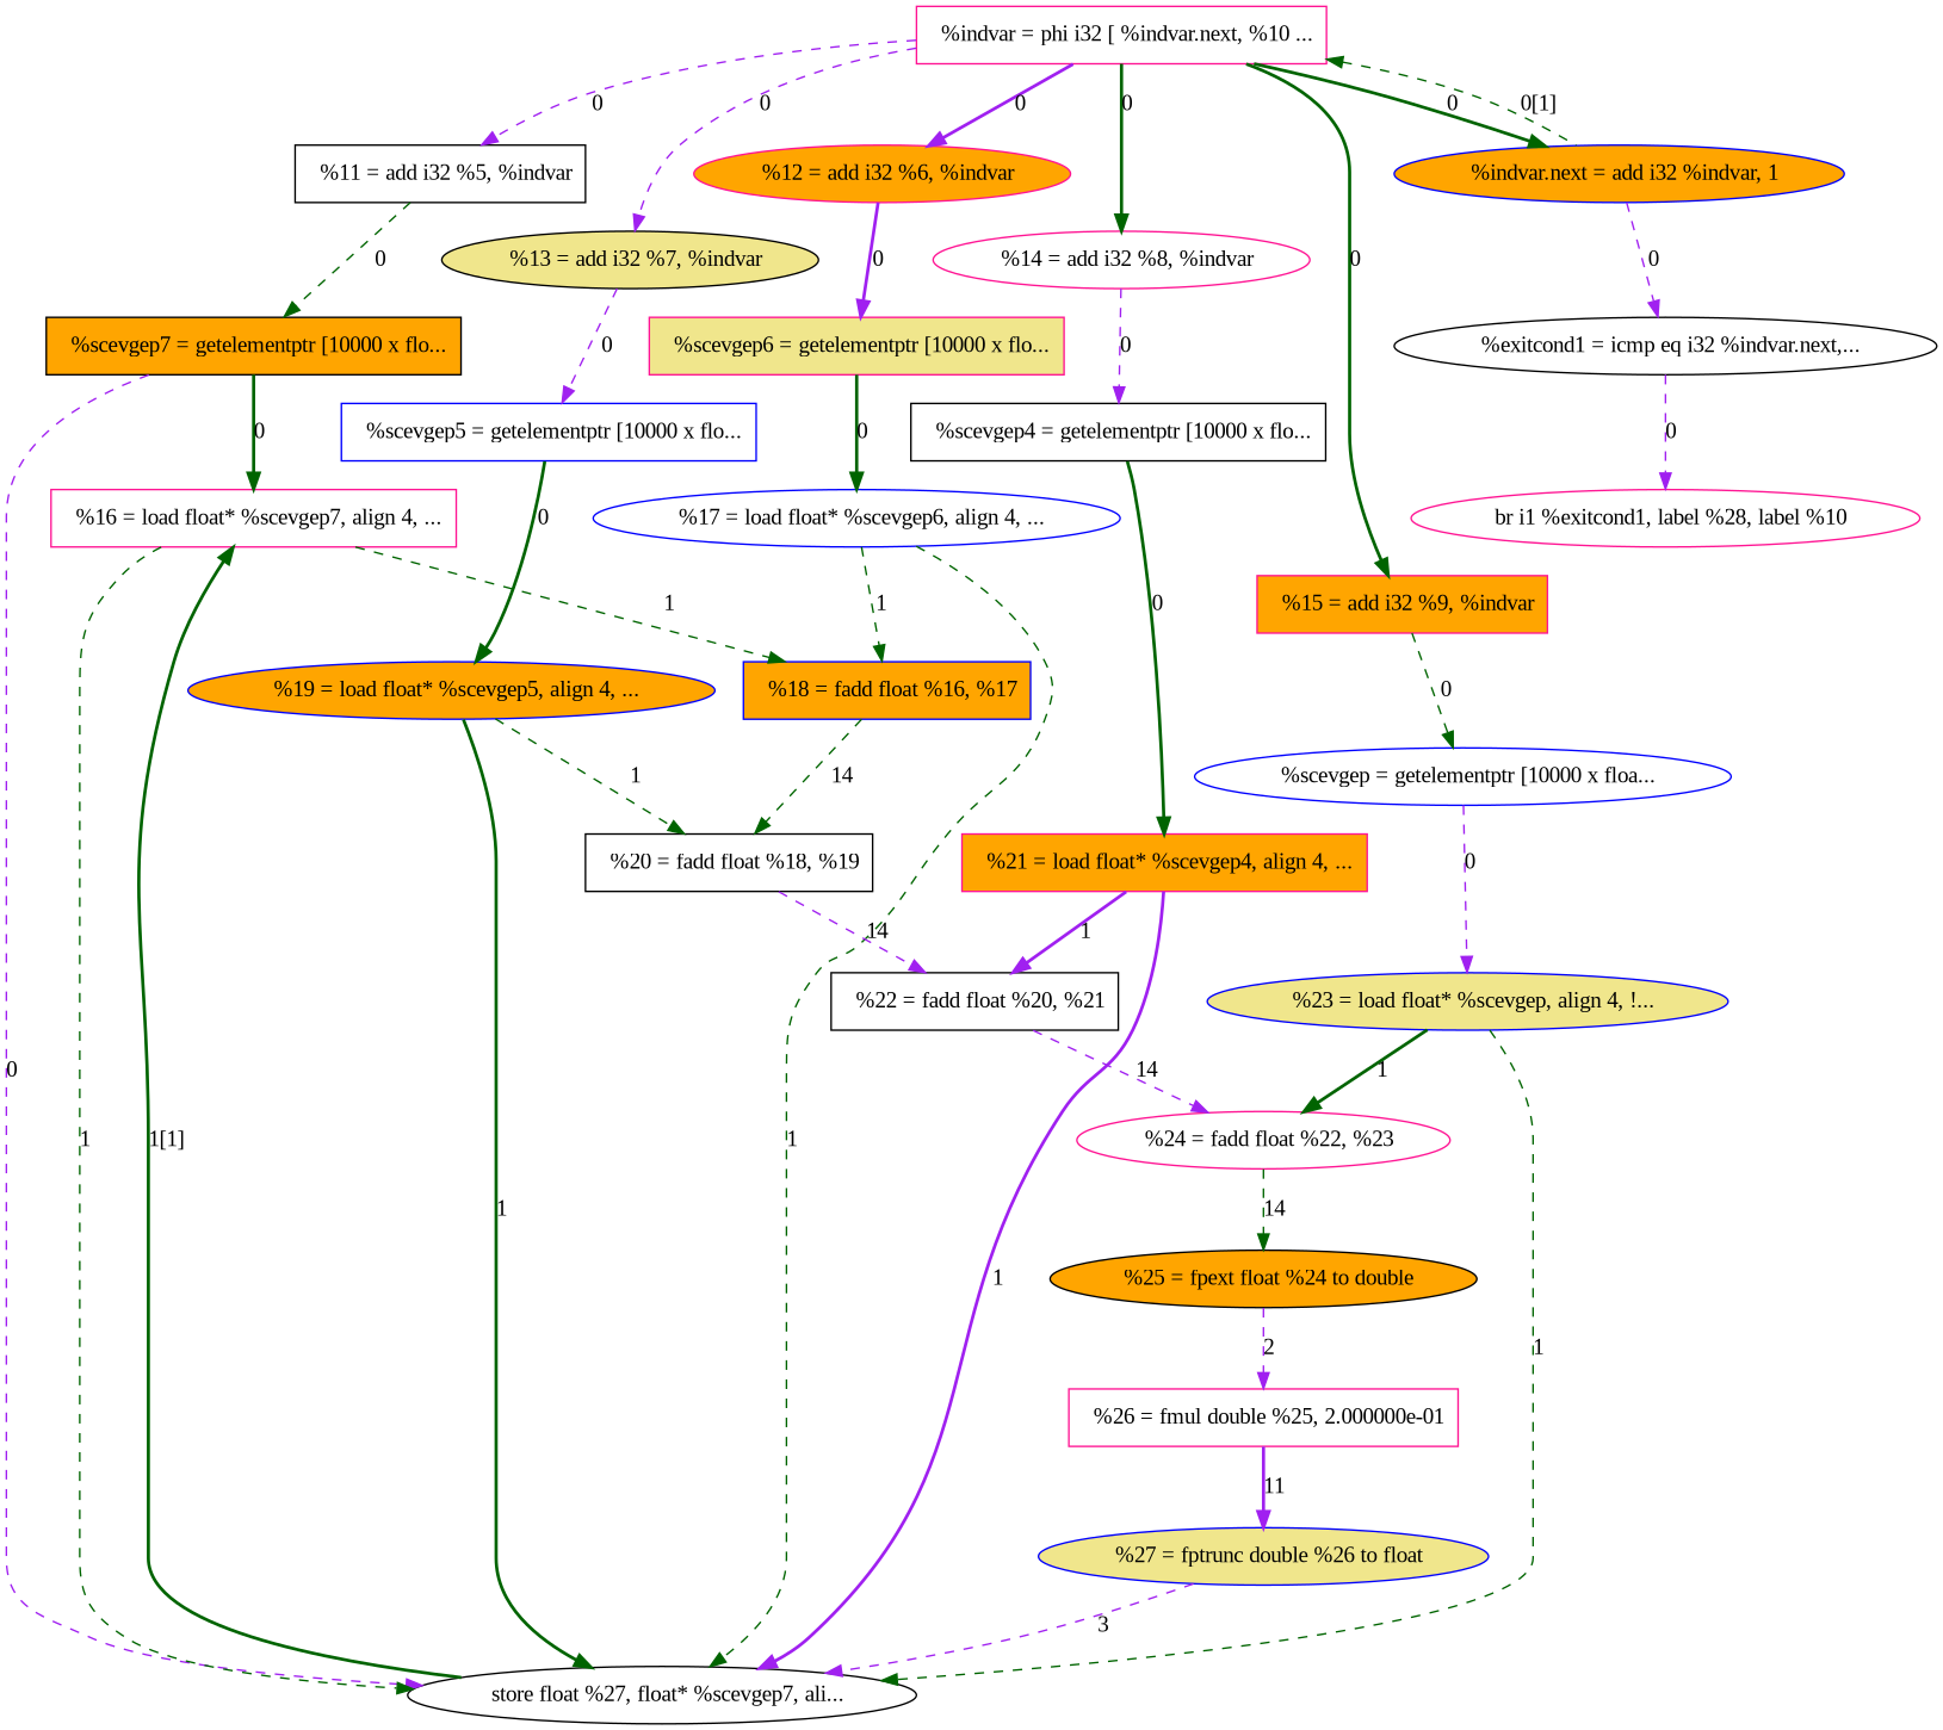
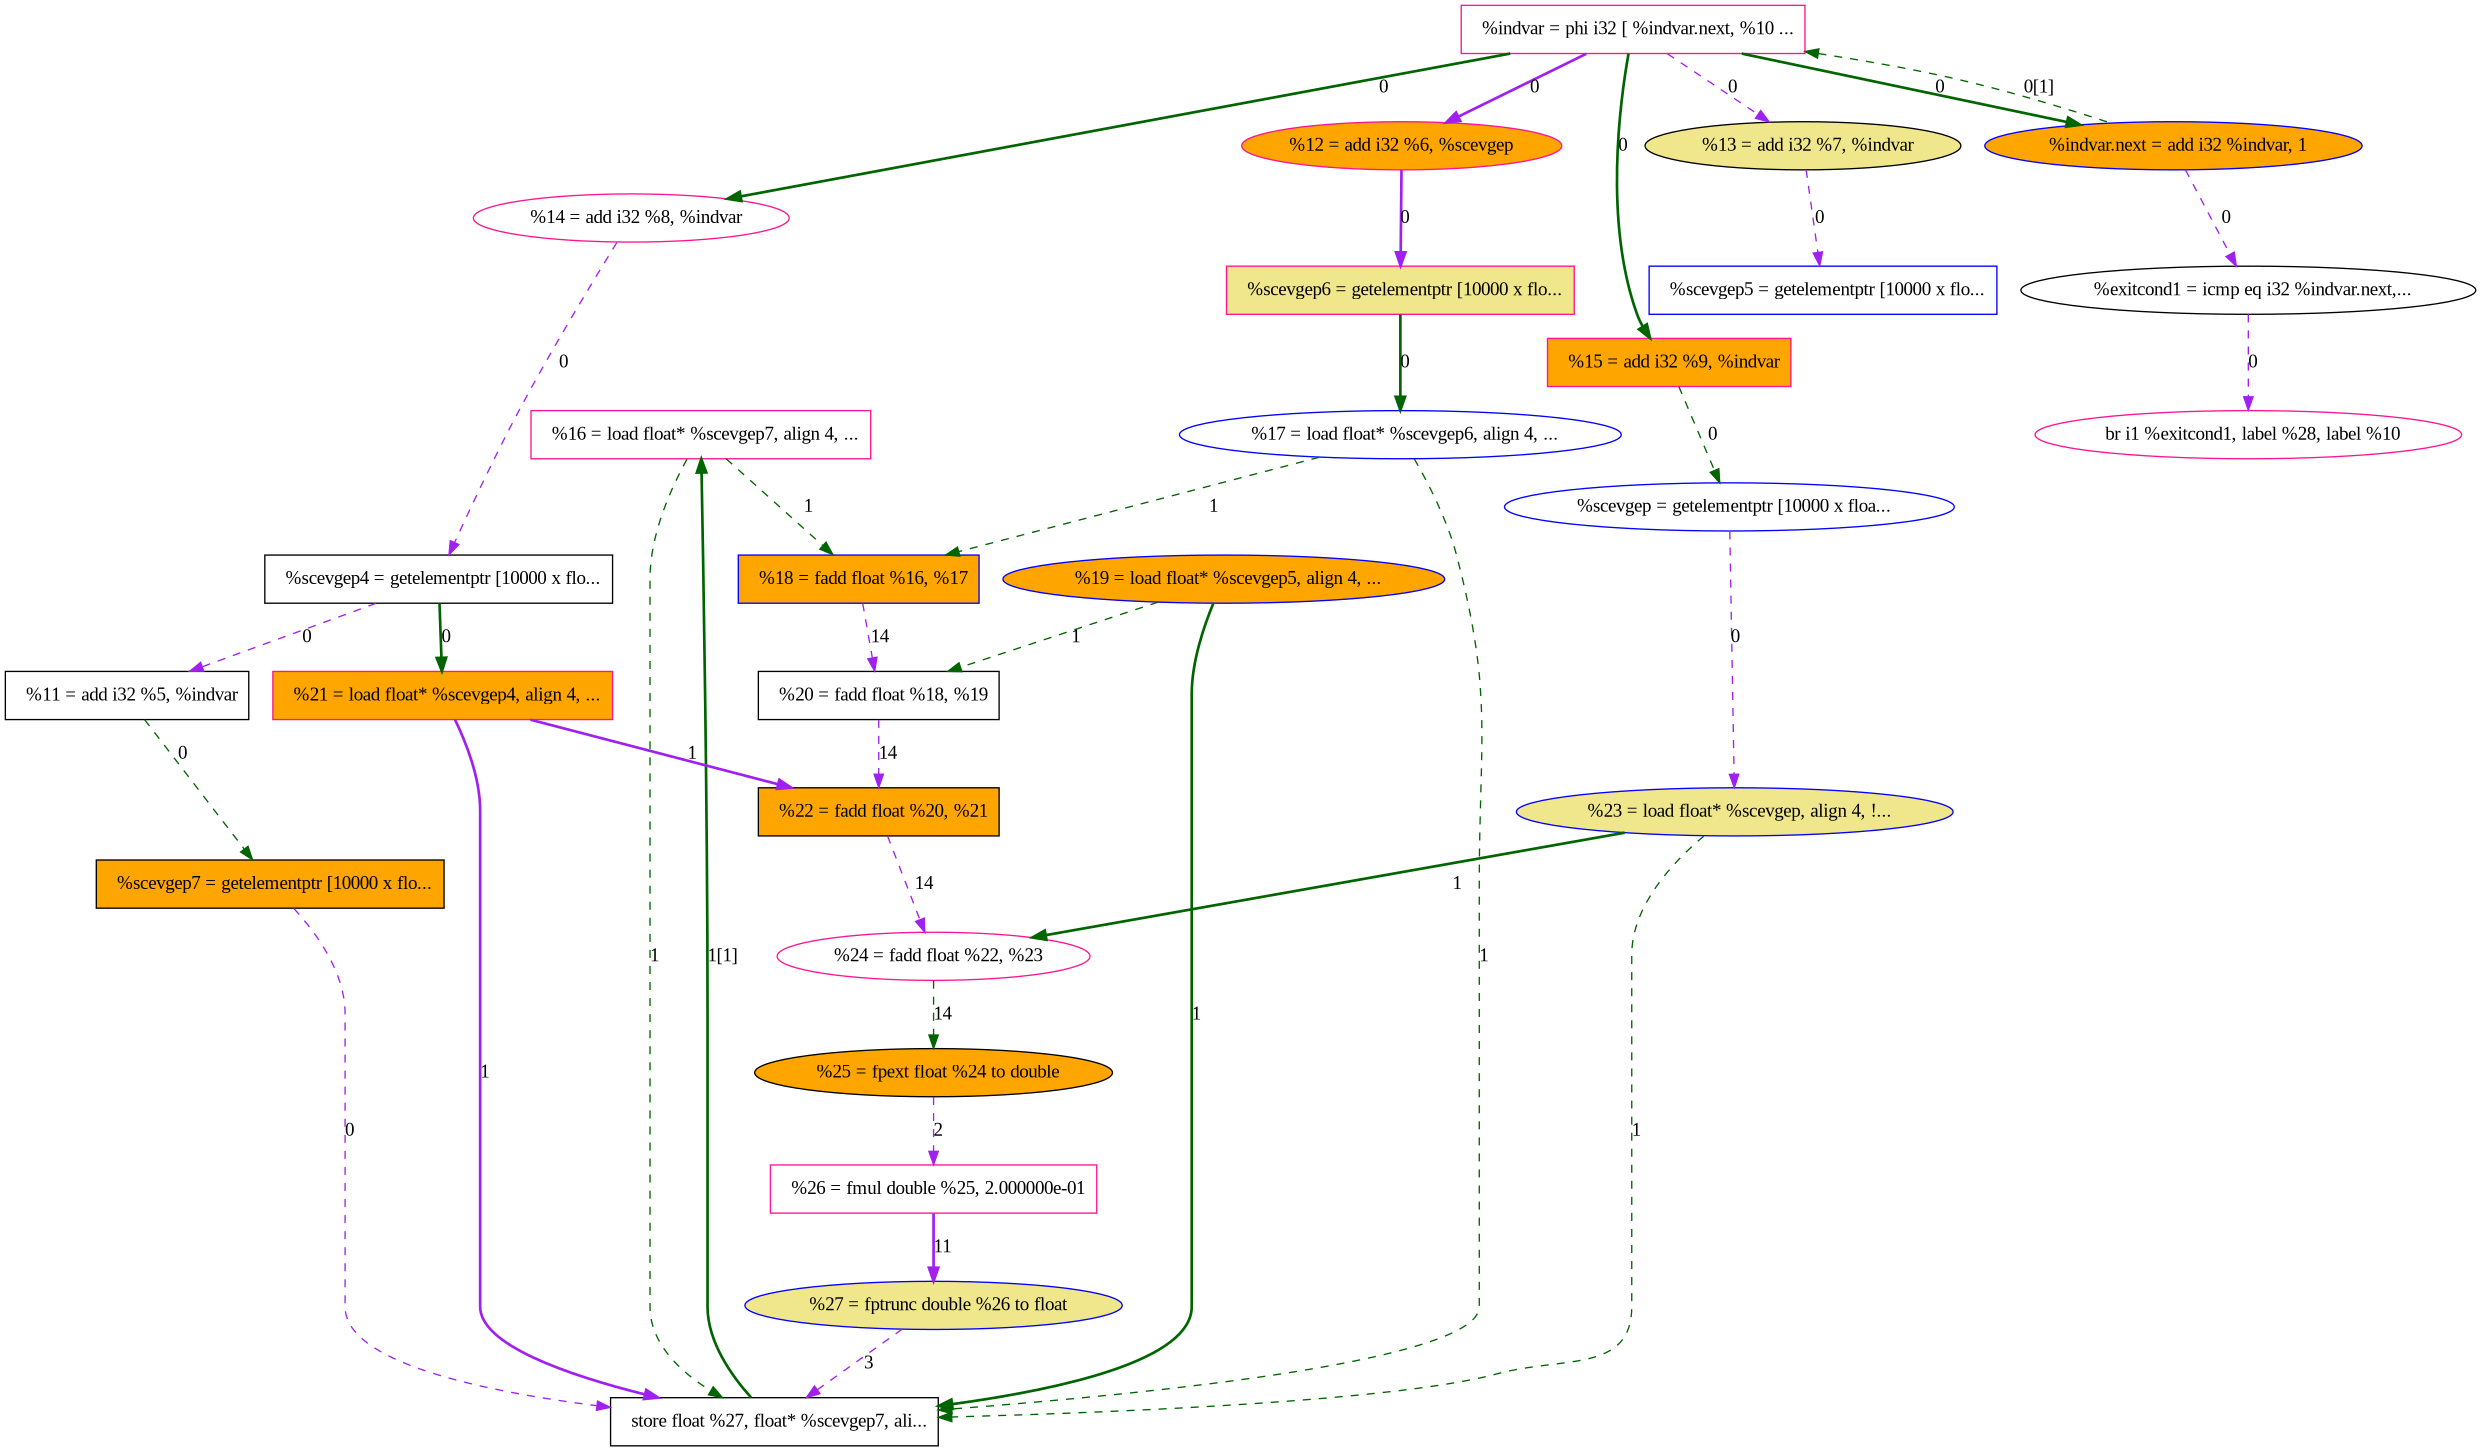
  digraph {
    fontname="Liberation Serif"
    node [color=deeppink fillcolor=white fontname="Liberation Serif" shape=box style=filled]
    edge [color=darkgreen fontname="Liberation Serif" style=dashed]
    n1 [color=black label="  %11 = add i32 %5, %indvar"]
    n2 [color=black fillcolor=orange label="  %scevgep7 = getelementptr [10000 x flo..."]
    n3 [label="  %16 = load float* %scevgep7, align 4, ..."]
-   n4 [color=black label="  store float %27, float* %scevgep7, ali..." shape=ellipse]
+   n4 [color=black label="  store float %27, float* %scevgep7, ali..."]
    n5 [label="  %indvar = phi i32 [ %indvar.next, %10 ..."]
-   n6 [fillcolor=orange label="  %12 = add i32 %6, %indvar" shape=ellipse]
+   n6 [fillcolor=orange label="%12 = add i32 %6, %scevgep" shape=ellipse]
    n7 [color=black fillcolor=khaki label="  %13 = add i32 %7, %indvar" shape=ellipse]
    n8 [label="  %14 = add i32 %8, %indvar" shape=ellipse]
    n9 [fillcolor=orange label="  %15 = add i32 %9, %indvar"]
    n10 [color=blue fillcolor=orange label="  %indvar.next = add i32 %indvar, 1" shape=ellipse]
    n11 [fillcolor=khaki label="  %scevgep6 = getelementptr [10000 x flo..."]
    n12 [color=blue label="  %scevgep5 = getelementptr [10000 x flo..."]
    n13 [color=black label="  %scevgep4 = getelementptr [10000 x flo..."]
    n14 [color=blue label="  %scevgep = getelementptr [10000 x floa..." shape=ellipse]
    n15 [color=black label="  %exitcond1 = icmp eq i32 %indvar.next,..." shape=ellipse]
    n16 [color=blue label="  %17 = load float* %scevgep6, align 4, ..." shape=ellipse]
    n17 [color=blue fillcolor=orange label="  %19 = load float* %scevgep5, align 4, ..." shape=ellipse]
    n18 [fillcolor=orange label="  %21 = load float* %scevgep4, align 4, ..."]
    n19 [color=blue fillcolor=khaki label="  %23 = load float* %scevgep, align 4, !..." shape=ellipse]
    n20 [label="  br i1 %exitcond1, label %28, label %10" shape=ellipse]
    n21 [color=blue fillcolor=orange label="  %18 = fadd float %16, %17"]
    n22 [color=black label="  %20 = fadd float %18, %19"]
-   n23 [color=black label="  %22 = fadd float %20, %21"]
+   n23 [color=black fillcolor=orange label="  %22 = fadd float %20, %21"]
    n24 [label="  %24 = fadd float %22, %23" shape=ellipse]
    n25 [color=black fillcolor=orange label="  %25 = fpext float %24 to double" shape=ellipse]
    n26 [label="  %26 = fmul double %25, 2.000000e-01"]
    n27 [color=blue fillcolor=khaki label="  %27 = fptrunc double %26 to float" shape=ellipse]
    n1 -> n2 [label=0]
-   n2 -> n3 [label=0 style=bold]
    n2 -> n4 [color=purple label=0]
    n3 -> n4 [label=1]
    n3 -> n4 [dir=back label="1[1]" style=bold]
    n3 -> n21 [label=1]
-   n5 -> n1 [color=purple label=0]
+   n13 -> n1 [color=purple label=0]
    n5 -> n6 [color=purple label=0 style=bold]
    n5 -> n7 [color=purple label=0]
    n5 -> n8 [label=0 style=bold]
    n5 -> n9 [label=0 style=bold]
    n5 -> n10 [label=0 style=bold]
    n5 -> n10 [dir=back label="0[1]"]
    n6 -> n11 [color=purple label=0 style=bold]
    n7 -> n12 [color=purple label=0]
    n8 -> n13 [color=purple label=0]
    n9 -> n14 [label=0]
    n10 -> n15 [color=purple label=0]
    n11 -> n16 [label=0 style=bold]
-   n12 -> n17 [label=0 style=bold]
    n13 -> n18 [label=0 style=bold]
    n14 -> n19 [color=purple label=0]
    n15 -> n20 [color=purple label=0]
    n16 -> n4 [label=1]
    n16 -> n21 [label=1]
    n17 -> n4 [label=1 style=bold]
    n17 -> n22 [label=1]
    n18 -> n4 [color=purple label=1 style=bold]
    n18 -> n23 [color=purple label=1 style=bold]
    n19 -> n4 [label=1]
    n19 -> n24 [label=1 style=bold]
-   n21 -> n22 [label=14]
+   n21 -> n22 [color=purple label=14]
    n22 -> n23 [color=purple label=14]
    n23 -> n24 [color=purple label=14]
    n24 -> n25 [label=14]
    n25 -> n26 [color=purple label=2]
    n26 -> n27 [color=purple label=11 style=bold]
    n27 -> n4 [color=purple label=3]
  }
